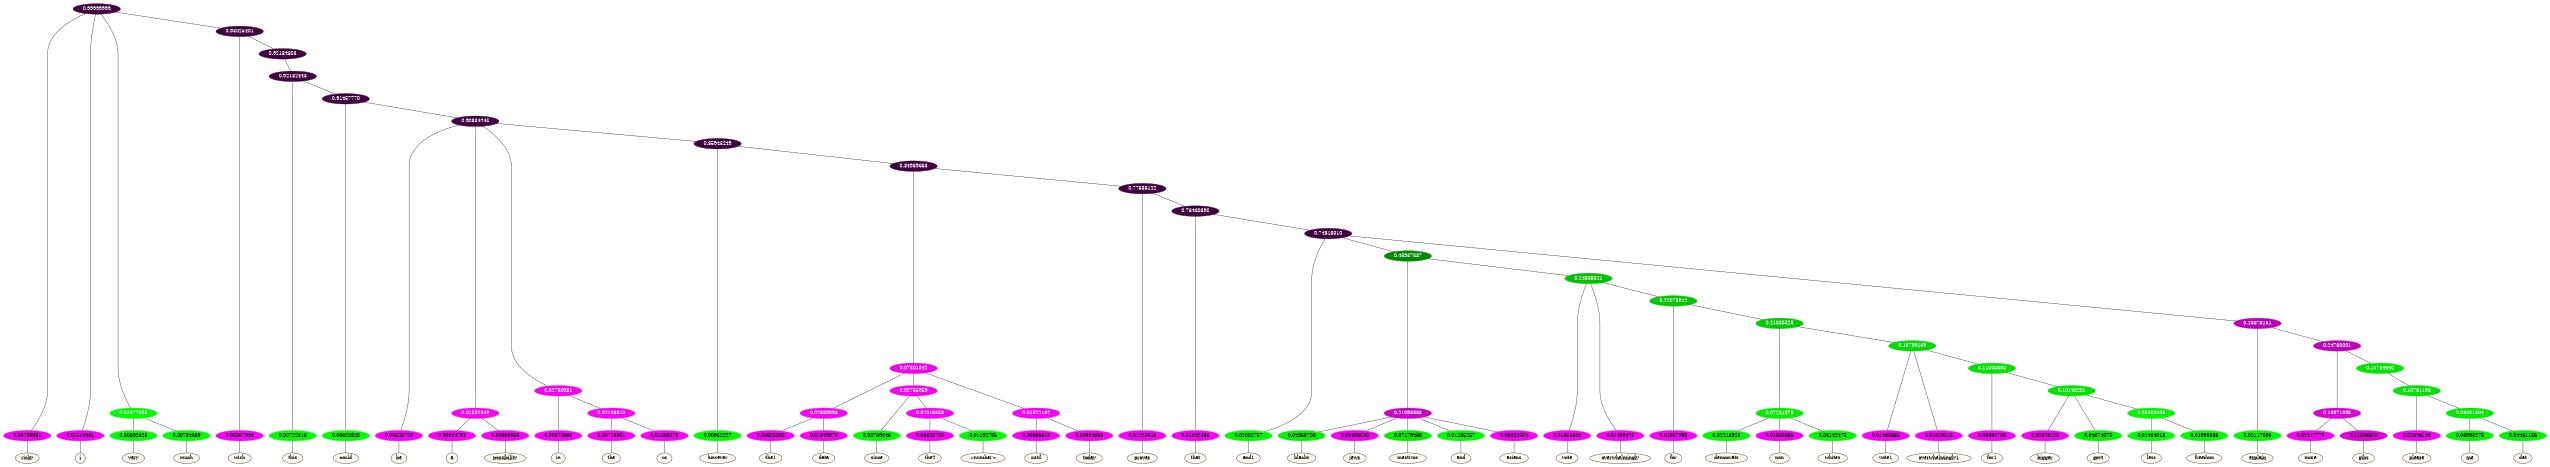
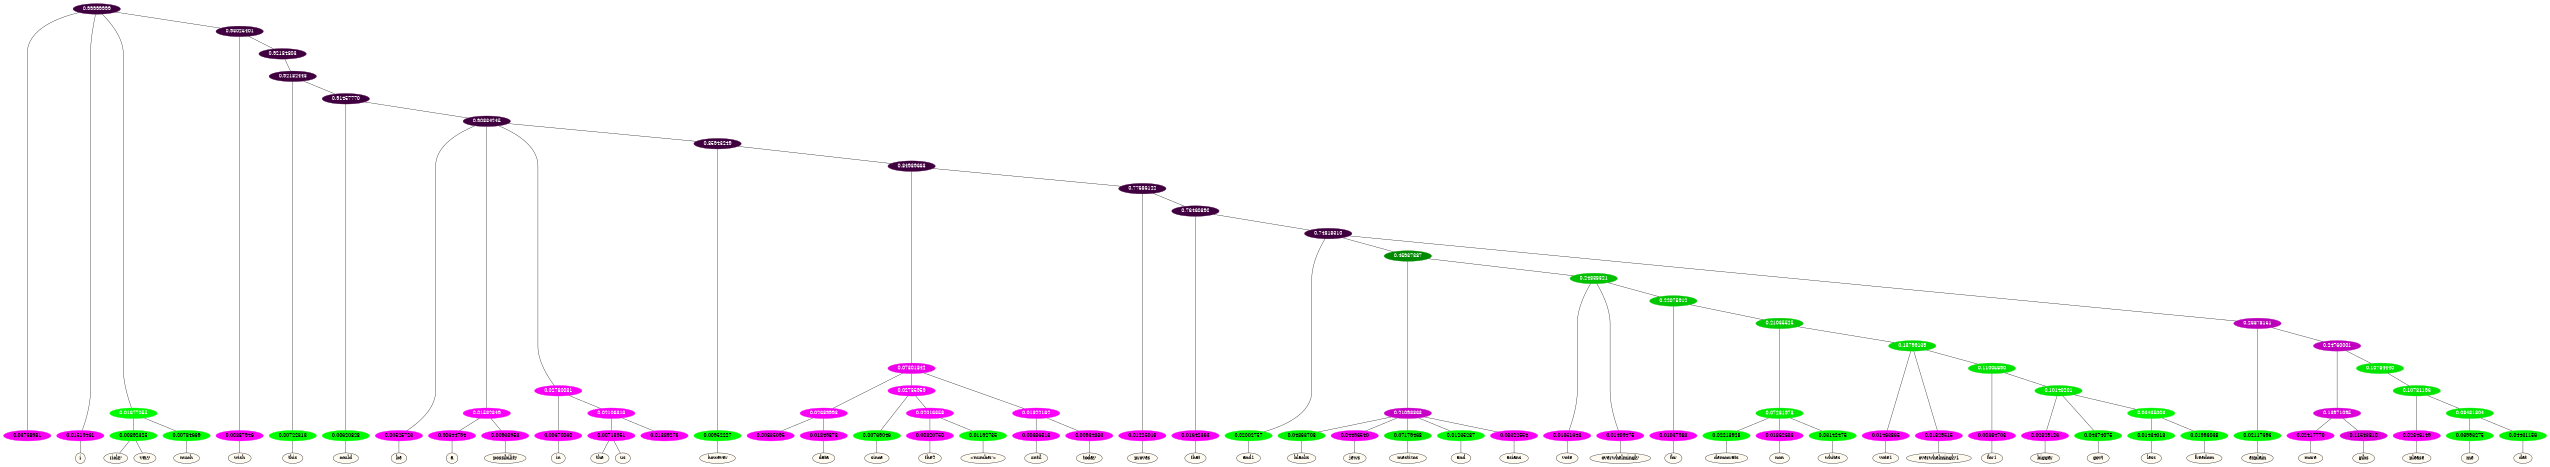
  graph {
    node [color=black format=png nodesep=0.001 ordering=out overlap_scaling=0.01 ranksep=0.001 style=filled]
    n1 [fillcolor=floralwhite height=0.15 label=ricky style="filled,solid" width=0.15]
    n2 [fillcolor=floralwhite height=0.15 label=i style="filled,solid" width=0.15]
    n3 [fillcolor=floralwhite height=0.15 label=very style="filled,solid" width=0.15]
    n4 [fillcolor=floralwhite height=0.15 label=much style="filled,solid" width=0.15]
    n5 [fillcolor=floralwhite height=0.15 label=wish style="filled,solid" width=0.15]
    n6 [fillcolor=floralwhite height=0.15 label=this style="filled,solid" width=0.15]
    n7 [fillcolor=floralwhite height=0.15 label=could style="filled,solid" width=0.15]
    n8 [fillcolor=floralwhite height=0.15 label=be style="filled,solid" width=0.15]
    n9 [fillcolor=floralwhite height=0.15 label=a style="filled,solid" width=0.15]
    n10 [fillcolor=floralwhite height=0.15 label=possibility style="filled,solid" width=0.15]
    n11 [fillcolor=floralwhite height=0.15 label=in style="filled,solid" width=0.15]
    n12 [fillcolor=floralwhite height=0.15 label=the style="filled,solid" width=0.15]
    n13 [fillcolor=floralwhite height=0.15 label=us style="filled,solid" width=0.15]
    n14 [fillcolor=floralwhite height=0.15 label=however style="filled,solid" width=0.15]
-   n15 [fillcolor=floralwhite height=0.15 label=the1 style="filled,solid" width=0.15]
    n16 [fillcolor=floralwhite height=0.15 label=data style="filled,solid" width=0.15]
    n17 [fillcolor=floralwhite height=0.15 label=since style="filled,solid" width=0.15]
    n18 [fillcolor=floralwhite height=0.15 label=the2 style="filled,solid" width=0.15]
    n19 [fillcolor=floralwhite height=0.15 label="\<number\>" style="filled,solid" width=0.15]
    n20 [fillcolor=floralwhite height=0.15 label=until style="filled,solid" width=0.15]
    n21 [fillcolor=floralwhite height=0.15 label=today style="filled,solid" width=0.15]
    n22 [fillcolor=floralwhite height=0.15 label=proves style="filled,solid" width=0.15]
    n23 [fillcolor=floralwhite height=0.15 label=that style="filled,solid" width=0.15]
    n24 [fillcolor=floralwhite height=0.15 label=blacks style="filled,solid" width=0.15]
    n25 [fillcolor=floralwhite height=0.15 label=jews style="filled,solid" width=0.15]
    n26 [fillcolor=floralwhite height=0.15 label=mestizos style="filled,solid" width=0.15]
    n27 [fillcolor=floralwhite height=0.15 label=and style="filled,solid" width=0.15]
    n28 [fillcolor=floralwhite height=0.15 label=asians style="filled,solid" width=0.15]
    n29 [fillcolor=floralwhite height=0.15 label=vote style="filled,solid" width=0.15]
    n30 [fillcolor=floralwhite height=0.15 label=overwhelmingly style="filled,solid" width=0.15]
    n31 [fillcolor=floralwhite height=0.15 label=for style="filled,solid" width=0.15]
    n32 [fillcolor=floralwhite height=0.15 label=democrats style="filled,solid" width=0.15]
    n33 [fillcolor=floralwhite height=0.15 label=non style="filled,solid" width=0.15]
    n34 [fillcolor=floralwhite height=0.15 label=whites style="filled,solid" width=0.15]
    n35 [fillcolor=floralwhite height=0.15 label=vote1 style="filled,solid" width=0.15]
    n36 [fillcolor=floralwhite height=0.15 label=overwhelmingly1 style="filled,solid" width=0.15]
    n37 [fillcolor=floralwhite height=0.15 label=for1 style="filled,solid" width=0.15]
    n38 [fillcolor=floralwhite height=0.15 label=less style="filled,solid" width=0.15]
    n39 [fillcolor=floralwhite height=0.15 label=freedom style="filled,solid" width=0.15]
    n40 [fillcolor=floralwhite height=0.15 label=bigger style="filled,solid" width=0.15]
    n41 [fillcolor=floralwhite height=0.15 label=govt style="filled,solid" width=0.15]
    n42 [fillcolor=floralwhite height=0.15 label=and1 style="filled,solid" width=0.15]
    n43 [fillcolor=floralwhite height=0.15 label=more style="filled,solid" width=0.15]
    n44 [fillcolor=floralwhite height=0.15 label=gibs style="filled,solid" width=0.15]
    n45 [fillcolor=floralwhite height=0.15 label=me style="filled,solid" width=0.15]
    n46 [fillcolor=floralwhite height=0.15 label=dat style="filled,solid" width=0.15]
    n47 [fillcolor=floralwhite height=0.15 label=please style="filled,solid" width=0.15]
    n48 [fillcolor=floralwhite height=0.15 label=explain style="filled,solid" width=0.15]
    n49 [color="0.835 1.000 0.962" fontcolor=black height=0.15 label=0.03768981 width=0.15]
    n50 [color="0.835 1.000 0.985" fontcolor=black height=0.15 label=0.01519461 width=0.15]
    n51 [color="0.334 1.000 0.991" fontcolor=black height=0.15 label=0.00892325 width=0.15]
    n52 [color="0.334 1.000 0.992" fontcolor=black height=0.15 label=0.00784669 width=0.15]
    n53 [color="0.835 1.000 0.992" fontcolor=black height=0.15 label=0.00837946 width=0.15]
    n54 [color="0.334 1.000 0.993" fontcolor=black height=0.15 label=0.00722313 width=0.15]
    n55 [color="0.334 1.000 0.994" fontcolor=black height=0.15 label=0.00620828 width=0.15]
    n56 [color="0.835 1.000 0.995" fontcolor=black height=0.15 label=0.00525723 width=0.15]
    n57 [color="0.835 1.000 0.994" fontcolor=black height=0.15 label=0.90644794 width=0.15]
    n58 [color="0.835 1.000 0.991" fontcolor=black height=0.15 label=0.00933958 width=0.15]
    n59 [color="0.835 1.000 0.993" fontcolor=black height=0.15 label=0.00670060 width=0.15]
    n60 [color="0.835 1.000 0.993" fontcolor=black height=0.15 label=0.00713951 width=0.15]
    n61 [color="0.835 1.000 0.986" fontcolor=black height=0.15 label=0.01389276 width=0.15]
    n62 [color="0.334 1.000 0.990" fontcolor=black height=0.15 label=0.00952227 width=0.15]
-   n63 [color="0.835 1.000 0.992" fontcolor=black height=0.15 label=0.00825095 width=0.15]
+   n63 [color="0.835 1.000 0.992" fontcolor=black height=0.15 label=0.00835095 width=0.15]
    n64 [color="0.835 1.000 0.982" fontcolor=black height=0.15 label=0.01849878 width=0.15]
    n65 [color="0.334 1.000 0.992" fontcolor=black height=0.15 label=0.00769046 width=0.15]
    n66 [color="0.835 1.000 0.992" fontcolor=black height=0.15 label=0.00820750 width=0.15]
    n67 [color="0.334 1.000 0.988" fontcolor=black height=0.15 label=0.01192735 width=0.15]
    n68 [color="0.835 1.000 0.992" fontcolor=black height=0.15 label=0.00836316 width=0.15]
    n69 [color="0.835 1.000 0.990" fontcolor=black height=0.15 label=0.00984833 width=0.15]
    n70 [color="0.835 1.000 0.988" fontcolor=black height=0.15 label=0.01225016 width=0.15]
    n71 [color="0.835 1.000 0.984" fontcolor=black height=0.15 label=0.01642363 width=0.15]
    n72 [color="0.334 1.000 0.951" fontcolor=black height=0.15 label=0.04863708 width=0.15]
    n73 [color="0.835 1.000 0.955" fontcolor=black height=0.15 label=0.04496540 width=0.15]
    n74 [color="0.334 1.000 0.928" fontcolor=black height=0.15 label=0.07179468 width=0.15]
    n75 [color="0.334 1.000 0.988" fontcolor=black height=0.15 label=0.01235287 width=0.15]
    n76 [color="0.835 1.000 0.967" fontcolor=black height=0.15 label=0.03322554 width=0.15]
    n77 [color="0.835 1.000 0.986" fontcolor=black height=0.15 label=0.01351648 width=0.15]
    n78 [color="0.835 1.000 0.986" fontcolor=black height=0.15 label=0.01409475 width=0.15]
    n79 [color="0.835 1.000 0.990" fontcolor=black height=0.15 label=0.01037988 width=0.15]
    n80 [color="0.334 1.000 0.978" fontcolor=black height=0.15 label=0.02218928 width=0.15]
    n81 [color="0.835 1.000 0.981" fontcolor=black height=0.15 label=0.01862636 width=0.15]
    n82 [color="0.334 1.000 0.969" fontcolor=black height=0.15 label=0.03142475 width=0.15]
    n83 [color="0.835 1.000 0.985" fontcolor=black height=0.15 label=0.01463865 width=0.15]
    n84 [color="0.835 1.000 0.987" fontcolor=black height=0.15 label=0.01329515 width=0.15]
    n85 [color="0.835 1.000 0.991" fontcolor=black height=0.15 label=0.00864703 width=0.15]
    n86 [color="0.334 1.000 0.986" fontcolor=black height=0.15 label=0.01434018 width=0.15]
    n87 [color="0.334 1.000 0.980" fontcolor=black height=0.15 label=0.01998038 width=0.15]
    n88 [color="0.835 1.000 0.977" fontcolor=black height=0.15 label=0.02329126 width=0.15]
    n89 [color="0.334 1.000 0.956" fontcolor=black height=0.15 label=0.04374075 width=0.15]
    n90 [color="0.334 1.000 0.980" fontcolor=black height=0.15 label=0.02002757 width=0.15]
    n91 [color="0.835 1.000 0.976" fontcolor=black height=0.15 label=0.02417770 width=0.15]
    n92 [color="0.835 1.000 0.885" fontcolor=black height=0.15 label=0.11543810 width=0.15]
    n93 [color="0.334 1.000 0.960" fontcolor=black height=0.15 label=0.03993275 width=0.15]
    n94 [color="0.334 1.000 0.956" fontcolor=black height=0.15 label=0.04431156 width=0.15]
    n95 [color="0.835 1.000 0.977" fontcolor=black height=0.15 label=0.02346149 width=0.15]
    n96 [color="0.334 1.000 0.979" fontcolor=black height=0.15 label=0.02117696 width=0.15]
    n97 [color="0.835 1.000 0.250" fontcolor=grey99 height=0.15 label=0.99999999 width=0.15]
    n98 [color="0.334 1.000 0.983" fontcolor=grey99 height=0.15 label=0.01677055 width=0.15]
    n99 [color="0.835 1.000 0.250" fontcolor=grey99 height=0.15 label=0.93025401 width=0.15]
    n100 [color="0.835 1.000 0.250" fontcolor=grey99 height=0.15 label=0.92184803 width=0.15]
    n101 [color="0.835 1.000 0.250" fontcolor=grey99 height=0.15 label=0.92182443 width=0.15]
    n102 [color="0.835 1.000 0.250" fontcolor=grey99 height=0.15 label=0.91457770 width=0.15]
    n103 [color="0.835 1.000 0.250" fontcolor=grey99 height=0.15 label=0.90834245 width=0.15]
    n104 [color="0.835 1.000 0.984" fontcolor=grey99 height=0.15 label=0.01582349 width=0.15]
    n105 [color="0.835 1.000 0.972" fontcolor=grey99 height=0.15 label=0.02780081 width=0.15]
    n106 [color="0.835 1.000 0.250" fontcolor=grey99 height=0.15 label=0.85943249 width=0.15]
    n107 [color="0.835 1.000 0.979" fontcolor=grey99 height=0.15 label=0.02106813 width=0.15]
    n108 [color="0.835 1.000 0.250" fontcolor=grey99 height=0.15 label=0.84989663 width=0.15]
    n109 [color="0.835 1.000 0.927" fontcolor=grey99 height=0.15 label=0.07301842 width=0.15]
    n110 [color="0.835 1.000 0.250" fontcolor=grey99 height=0.15 label=0.77686122 width=0.15]
    n111 [color="0.835 1.000 0.973" fontcolor=grey99 height=0.15 label=0.02689993 width=0.15]
    n112 [color="0.835 1.000 0.972" fontcolor=grey99 height=0.15 label=0.02785959 width=0.15]
    n113 [color="0.835 1.000 0.982" fontcolor=grey99 height=0.15 label=0.01822162 width=0.15]
    n114 [color="0.835 1.000 0.250" fontcolor=grey99 height=0.15 label=0.76460890 width=0.15]
    n115 [color="0.835 1.000 0.980" fontcolor=grey99 height=0.15 label=0.02016358 width=0.15]
    n116 [color="0.835 1.000 0.252" fontcolor=grey99 height=0.15 label=0.74818310 width=0.15]
    n117 [color="0.334 1.000 0.541" fontcolor=grey99 height=0.15 label=0.45937387 width=0.15]
    n118 [color="0.835 1.000 0.731" fontcolor=grey99 height=0.15 label=0.26878151 width=0.15]
    n119 [color="0.835 1.000 0.789" fontcolor=grey99 height=0.15 label=0.21098863 width=0.15]
    n120 [color="0.334 1.000 0.752" fontcolor=grey99 height=0.15 label=0.24838321 width=0.15]
    n121 [color="0.835 1.000 0.752" fontcolor=grey99 height=0.15 label=0.24760001 width=0.15]
    n122 [color="0.334 1.000 0.779" fontcolor=grey99 height=0.15 label=0.22075912 width=0.15]
    n123 [color="0.835 1.000 0.860" fontcolor=grey99 height=0.15 label=0.13971095 width=0.15]
    n124 [color="0.334 1.000 0.892" fontcolor=grey99 height=0.15 label=0.10784440 width=0.15]
    n125 [color="0.334 1.000 0.790" fontcolor=grey99 height=0.15 label=0.21035525 width=0.15]
    n126 [color="0.334 1.000 0.892" fontcolor=grey99 height=0.15 label=0.10781196 width=0.15]
    n127 [color="0.334 1.000 0.928" fontcolor=grey99 height=0.15 label=0.07231978 width=0.15]
    n128 [color="0.334 1.000 0.862" fontcolor=grey99 height=0.15 label=0.13799139 width=0.15]
    n129 [color="0.334 1.000 0.916" fontcolor=grey99 height=0.15 label=0.08431804 width=0.15]
    n130 [color="0.334 1.000 0.890" fontcolor=grey99 height=0.15 label=0.11005690 width=0.15]
    n131 [color="0.334 1.000 0.899" fontcolor=grey99 height=0.15 label=0.10140201 width=0.15]
    n132 [color="0.334 1.000 0.966" fontcolor=grey99 height=0.15 label=0.03435008 width=0.15]
    subgraph sub_1 {
      rank=same
      n1
      n2
      n3
      n4
      n5
      n6
      n7
      n8
      n9
      n10
      n11
      n12
      n13
      n14
-     n15
      n16
      n17
      n18
      n19
      n20
      n21
      n22
      n23
      n24
      n25
      n26
      n27
      n28
      n29
      n30
      n31
      n32
      n33
      n34
      n35
      n36
      n37
      n38
      n39
      n40
      n41
      n42
      n43
      n44
      n45
      n46
      n47
      n48
    }
    subgraph sub_2 {
      rank=same
      n49
      n50
      n51
      n52
      n53
      n54
      n55
      n56
      n57
      n58
      n59
      n60
      n61
      n62
      n63
      n64
      n65
      n66
      n67
      n68
      n69
      n70
      n71
      n72
      n73
      n74
      n75
      n76
      n77
      n78
      n79
      n80
      n81
      n82
      n83
      n84
      n85
      n86
      n87
      n88
      n89
      n90
      n91
      n92
      n93
      n94
      n95
      n96
    }
-   n49 -- n1
+   n51 -- n1
    n50 -- n2
    n51 -- n3
    n52 -- n4
    n53 -- n5
    n54 -- n6
    n55 -- n7
    n56 -- n8
    n57 -- n9
    n58 -- n10
    n59 -- n11
    n60 -- n12
-   n61 -- n13
+   n60 -- n13
    n62 -- n14
-   n63 -- n15
    n64 -- n16
    n65 -- n17
    n66 -- n18
    n67 -- n19
    n68 -- n20
    n69 -- n21
    n70 -- n22
    n71 -- n23
    n72 -- n24
    n73 -- n25
    n74 -- n26
    n75 -- n27
    n76 -- n28
    n77 -- n29
    n78 -- n30
    n79 -- n31
    n80 -- n32
    n81 -- n33
    n82 -- n34
    n83 -- n35
    n84 -- n36
    n85 -- n37
    n86 -- n38
    n87 -- n39
    n88 -- n40
    n89 -- n41
    n90 -- n42
    n91 -- n43
    n92 -- n44
    n93 -- n45
    n94 -- n46
    n95 -- n47
    n96 -- n48
    n97 -- n49
    n97 -- n50
    n97 -- n98
    n97 -- n99
    n98 -- n51
    n98 -- n52
    n99 -- n53
    n99 -- n100
    n100 -- n101
    n101 -- n54
    n101 -- n102
    n102 -- n55
    n102 -- n103
    n103 -- n56
    n103 -- n104
    n103 -- n105
    n103 -- n106
    n104 -- n57
    n104 -- n58
    n105 -- n59
    n105 -- n107
    n106 -- n62
    n106 -- n108
    n107 -- n60
    n107 -- n61
    n108 -- n109
    n108 -- n110
    n109 -- n111
    n109 -- n112
    n109 -- n113
    n110 -- n70
    n110 -- n114
    n111 -- n63
    n111 -- n64
    n112 -- n65
    n112 -- n115
    n113 -- n68
    n113 -- n69
    n114 -- n71
    n114 -- n116
    n115 -- n66
    n115 -- n67
    n116 -- n90
    n116 -- n117
    n116 -- n118
    n117 -- n119
    n117 -- n120
    n118 -- n96
    n118 -- n121
    n119 -- n72
    n119 -- n73
    n119 -- n74
    n119 -- n75
    n119 -- n76
    n120 -- n77
    n120 -- n78
    n120 -- n122
    n121 -- n123
    n121 -- n124
    n122 -- n79
    n122 -- n125
    n123 -- n91
    n123 -- n92
    n124 -- n126
    n125 -- n127
    n125 -- n128
    n126 -- n95
    n126 -- n129
    n127 -- n80
    n127 -- n81
    n127 -- n82
    n128 -- n83
    n128 -- n84
    n128 -- n130
    n129 -- n93
    n129 -- n94
    n130 -- n85
    n130 -- n131
    n131 -- n88
    n131 -- n89
    n131 -- n132
    n132 -- n86
    n132 -- n87
  }
